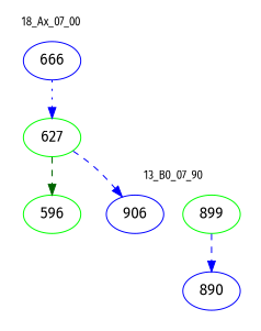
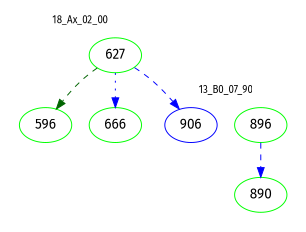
  digraph {
    fontname="Fira Sans"
    node [color=green fontname="Fira Sans"]
    edge [color=blue fontname="Fira Sans" style=dashed]
    n1 [label=627]
    n2 [label=596]
-   n3 [color=blue label=666]
-   n4 [label=899]
-   n5 [color=blue label=890]
+   n3 [label=666]
+   n4 [label=896]
+   n5 [label=890]
    n6 [color=blue label=906]
    subgraph cluster_1 {
      color=white
      fontsize=10
-     label="18_Ax_07_00"
+     label="18_Ax_02_00"
      n1
      n2
      n3
    }
    subgraph cluster_2 {
      color=white
      fontsize=10
      label="13_B0_07_90"
      n4
      n5
      n6
    }
    n1 -> n2 [color=darkgreen]
-   n3 -> n1 [style=dotted]
+   n1 -> n3 [style=dotted]
    n1 -> n6
    n4 -> n5
  }
